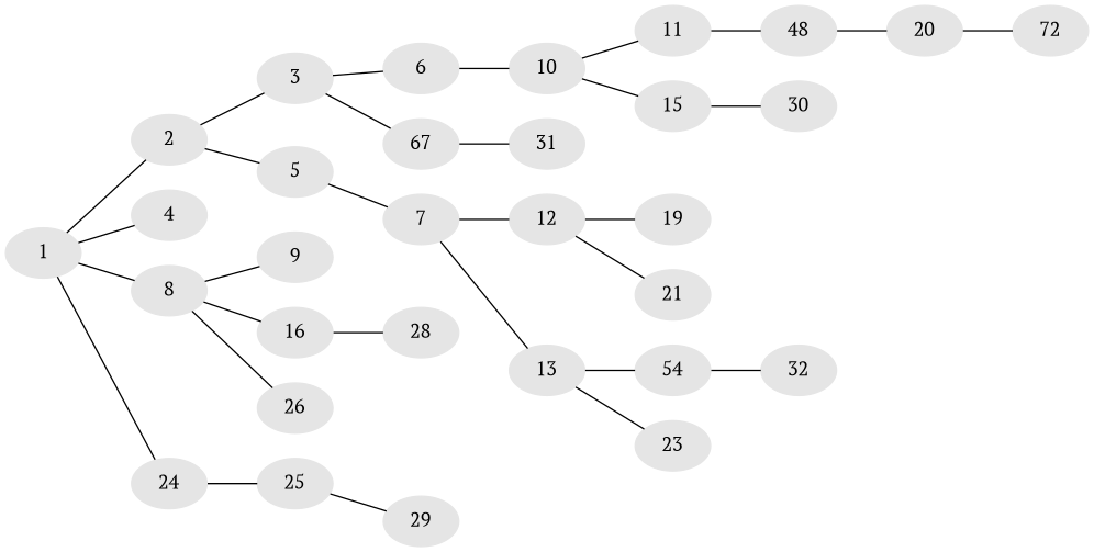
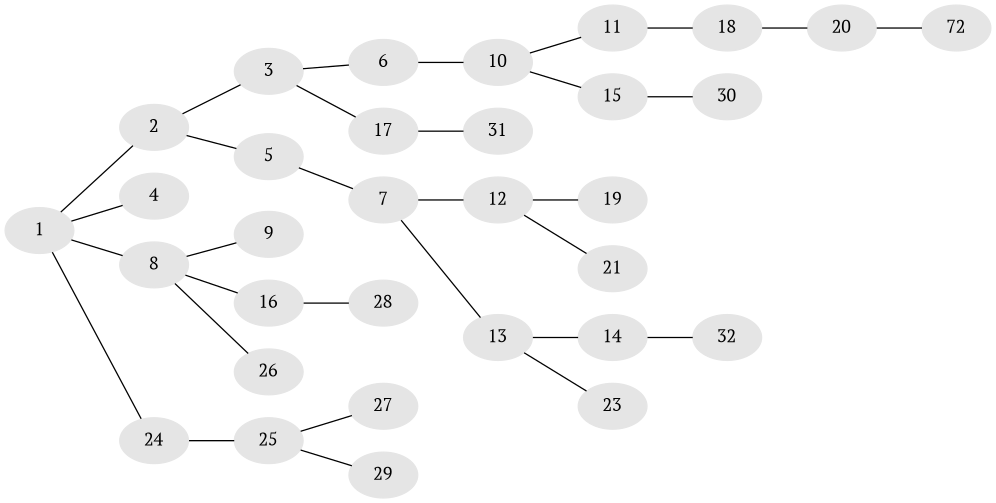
  graph {
    fontname="PT Serif"
    rankdir=LR
    node [color=gray90 fontname="PT Serif" style=filled]
    edge [fontname="PT Serif" weight=1.0]
    1
    2
    4
    8
    24
    3
    5
    9
    16
    26
    25
    6
-   17 [label=67]
+   17
    7
    10
    31
    12
    13
    11
    15
    19
    21
-   14 [label=54]
+   14
    23
    28
-   18 [label=48]
+   18
    30
    20
    32
    n30 [label=72]
+   27
    29
    1 -- 2
    1 -- 4
    1 -- 8
    1 -- 24
    2 -- 3
    2 -- 5
    8 -- 9 [weight=3.0]
    8 -- 16
    8 -- 26
    24 -- 25 [weight=2.0]
    3 -- 6 [weight=2.0]
    3 -- 17
    5 -- 7
    16 -- 28
+   25 -- 27
    25 -- 29
    6 -- 10
    17 -- 31
    7 -- 12
    7 -- 13
    10 -- 11
    10 -- 15
    12 -- 19 [weight=3.0]
    12 -- 21
    13 -- 14
    13 -- 23
    11 -- 18
    15 -- 30 [weight=3.0]
    14 -- 32
    18 -- 20
    20 -- n30 [weight=2.0]
  }
